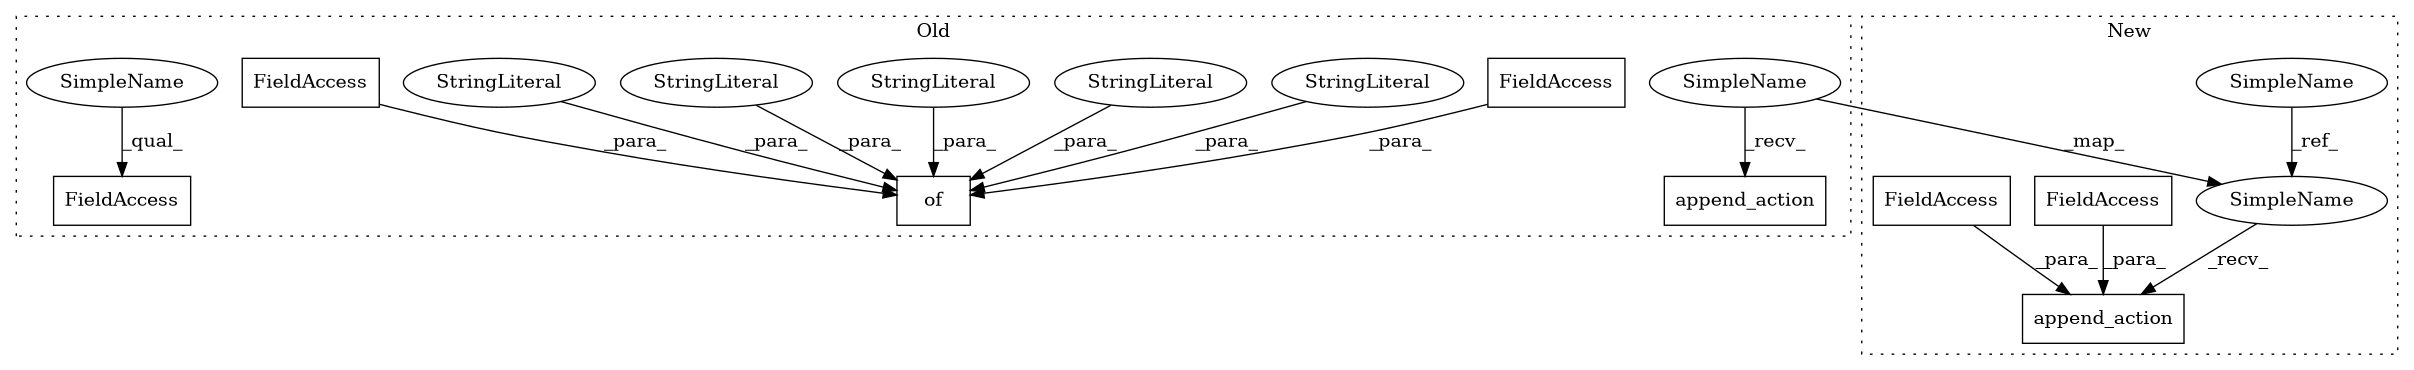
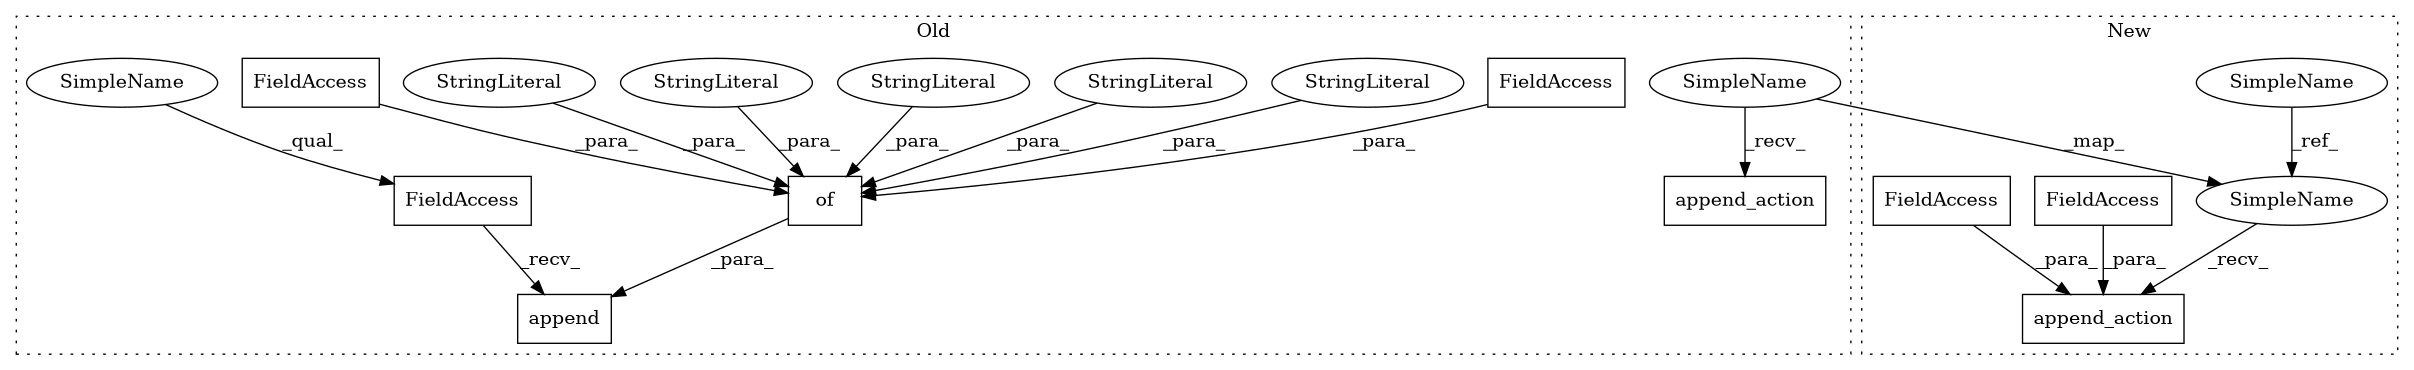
  digraph {
    node [a=22 l=4 s=18469 shape=box]
    n1 [a=32 l="14,1" label=append_action s="18614,18639"]
    n2 [l=17 label=FieldAccess]
+   n3 [a=32 l="7,1" label=append s="18487,18595"]
    n4 [a=32 l="3,1" label=of s="18498,18594"]
    n5 [a=45 l=11 label=StringLiteral s=18543 shape=ellipse]
    n6 [a=45 l=6 label=StringLiteral s=18501 shape=ellipse]
    n7 [a=45 l=6 label=StringLiteral s=18583 shape=ellipse]
    n8 [a=45 l=12 label=StringLiteral s=18525 shape=ellipse]
    n9 [l=9 label=FieldAccess s=18555]
    n10 [label=FieldAccess s=18590]
    n11 [a=45 l=9 label=StringLiteral s=18565 shape=ellipse]
    n12 [a=42 label=SimpleName s=18609 shape=ellipse]
    n13 [a=42 label=SimpleName shape=ellipse]
    n14 [a=32 l="14,1" label=append_action s="19997,20067"]
    n15 [a=42 label=SimpleName s=19963 shape=ellipse]
    n16 [l=7 label=FieldAccess s=20048]
    n17 [label=FieldAccess s=20056]
    n18 [a=42 label=SimpleName s=19992 shape=ellipse]
    subgraph cluster_1 {
      label=Old
      style=dotted
      n1
      n2
+     n3
      n4
      n5
      n6
      n7
      n8
      n9
      n10
      n11
      n12
      n13
    }
    subgraph cluster_2 {
      label=New
      style=dotted
      n14
      n15
      n16
      n17
      n18
    }
+   n2 -> n3 [label=_recv_]
+   n4 -> n3 [label=_para_]
    n5 -> n4 [label=_para_]
    n6 -> n4 [label=_para_]
    n7 -> n4 [label=_para_]
    n8 -> n4 [label=_para_]
    n9 -> n4 [label=_para_]
    n10 -> n4 [label=_para_]
    n11 -> n4 [label=_para_]
    n12 -> n1 [label=_recv_]
    n12 -> n18 [label=_map_]
    n13 -> n2 [label=_qual_]
    n15 -> n18 [label=_ref_]
    n16 -> n14 [label=_para_]
    n17 -> n14 [label=_para_]
    n18 -> n14 [label=_recv_]
  }
